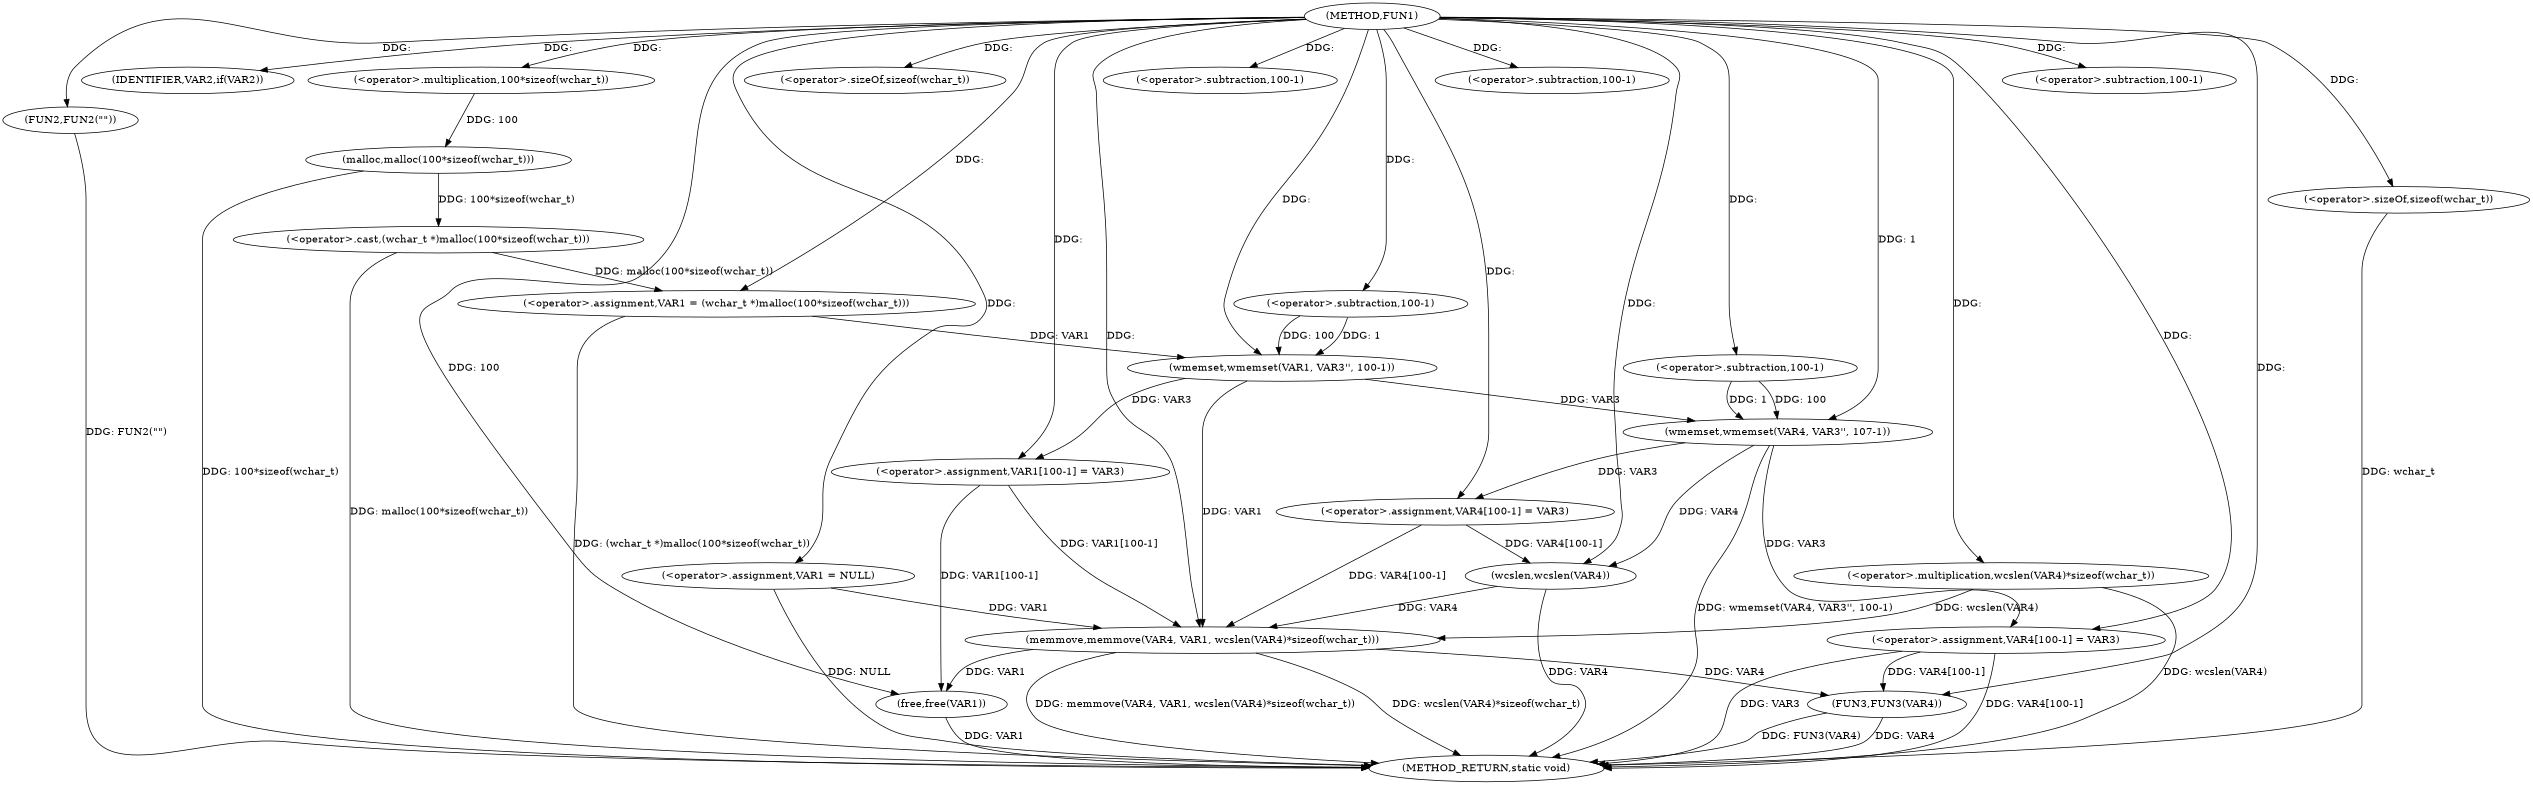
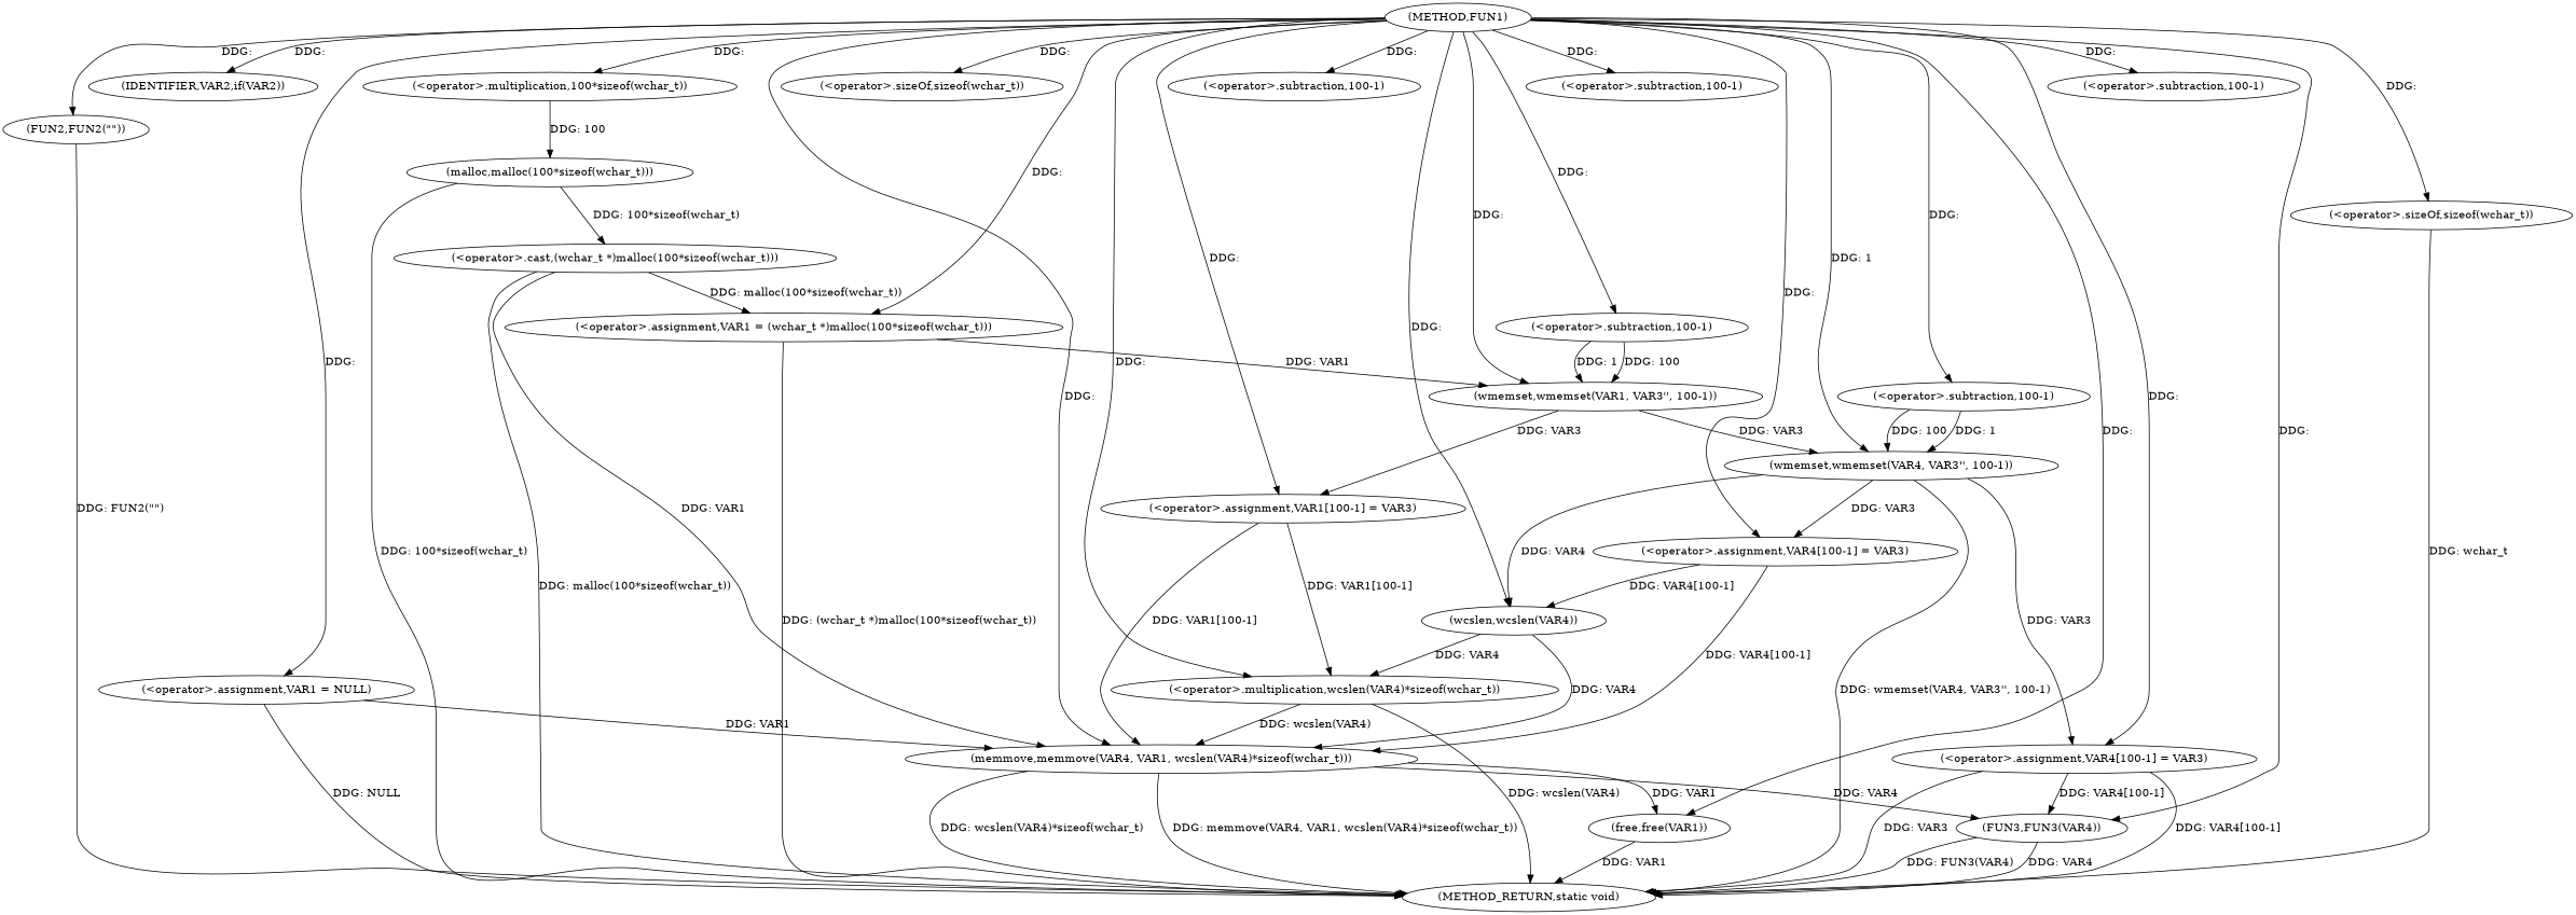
  digraph {
    n1 [label="(METHOD,FUN1)"]
    n2 [label="(<operator>.assignment,VAR1 = NULL)"]
    n3 [label="(IDENTIFIER,VAR2,if(VAR2))"]
    n4 [label="(FUN2,FUN2(\"\"))"]
    n5 [label="(<operator>.assignment,VAR1 = (wchar_t *)malloc(100*sizeof(wchar_t)))"]
    n6 [label="(<operator>.multiplication,100*sizeof(wchar_t))"]
    n7 [label="(<operator>.sizeOf,sizeof(wchar_t))"]
    n8 [label="(wmemset,wmemset(VAR1, VAR3'', 100-1))"]
    n9 [label="(<operator>.subtraction,100-1)"]
    n10 [label="(<operator>.assignment,VAR1[100-1] = VAR3)"]
    n11 [label="(<operator>.subtraction,100-1)"]
-   n12 [label="(wmemset,wmemset(VAR4, VAR3'', 107-1))"]
+   n12 [label="(wmemset,wmemset(VAR4, VAR3'', 100-1))"]
    n13 [label="(<operator>.subtraction,100-1)"]
    n14 [label="(<operator>.assignment,VAR4[100-1] = VAR3)"]
    n15 [label="(<operator>.subtraction,100-1)"]
    n16 [label="(memmove,memmove(VAR4, VAR1, wcslen(VAR4)*sizeof(wchar_t)))"]
    n17 [label="(<operator>.multiplication,wcslen(VAR4)*sizeof(wchar_t))"]
    n18 [label="(wcslen,wcslen(VAR4))"]
    n19 [label="(<operator>.sizeOf,sizeof(wchar_t))"]
    n20 [label="(<operator>.assignment,VAR4[100-1] = VAR3)"]
    n21 [label="(<operator>.subtraction,100-1)"]
    n22 [label="(FUN3,FUN3(VAR4))"]
    n23 [label="(free,free(VAR1))"]
    n24 [label="(METHOD_RETURN,static void)"]
    n25 [label="(malloc,malloc(100*sizeof(wchar_t)))"]
    n26 [label="(<operator>.cast,(wchar_t *)malloc(100*sizeof(wchar_t)))"]
    n1 -> n2 [label="DDG: "]
    n1 -> n3 [label="DDG: "]
    n1 -> n4 [label="DDG: "]
    n1 -> n5 [label="DDG: "]
    n1 -> n6 [label="DDG: "]
    n1 -> n7 [label="DDG: "]
    n1 -> n8 [label="DDG: "]
    n1 -> n9 [label="DDG: "]
    n1 -> n10 [label="DDG: "]
    n1 -> n11 [label="DDG: "]
    n1 -> n12 [label="DDG: 1"]
    n1 -> n13 [label="DDG: "]
    n1 -> n14 [label="DDG: "]
    n1 -> n15 [label="DDG: "]
    n1 -> n16 [label="DDG: "]
    n1 -> n17 [label="DDG: "]
    n1 -> n18 [label="DDG: "]
    n1 -> n19 [label="DDG: "]
    n1 -> n20 [label="DDG: "]
    n1 -> n21 [label="DDG: "]
    n1 -> n22 [label="DDG: "]
-   n1 -> n23 [label="DDG: 100"]
+   n1 -> n23 [label="DDG: "]
    n2 -> n16 [label="DDG: VAR1"]
    n2 -> n24 [label="DDG: NULL"]
    n4 -> n24 [label="DDG: FUN2(\"\")"]
    n5 -> n8 [label="DDG: VAR1"]
    n5 -> n24 [label="DDG: (wchar_t *)malloc(100*sizeof(wchar_t))"]
    n6 -> n25 [label="DDG: 100"]
    n8 -> n10 [label="DDG: VAR3"]
    n8 -> n12 [label="DDG: VAR3"]
-   n8 -> n16 [label="DDG: VAR1"]
+   n26 -> n16 [label="DDG: VAR1"]
    n9 -> n8 [label="DDG: 100"]
    n9 -> n8 [label="DDG: 1"]
    n10 -> n16 [label="DDG: VAR1[100-1]"]
-   n10 -> n23 [label="DDG: VAR1[100-1]"]
+   n10 -> n17 [label="DDG: VAR1[100-1]"]
    n12 -> n14 [label="DDG: VAR3"]
    n12 -> n18 [label="DDG: VAR4"]
    n12 -> n20 [label="DDG: VAR3"]
    n12 -> n24 [label="DDG: wmemset(VAR4, VAR3'', 100-1)"]
    n13 -> n12 [label="DDG: 100"]
    n13 -> n12 [label="DDG: 1"]
    n14 -> n16 [label="DDG: VAR4[100-1]"]
    n14 -> n18 [label="DDG: VAR4[100-1]"]
    n16 -> n22 [label="DDG: VAR4"]
    n16 -> n23 [label="DDG: VAR1"]
    n16 -> n24 [label="DDG: wcslen(VAR4)*sizeof(wchar_t)"]
    n16 -> n24 [label="DDG: memmove(VAR4, VAR1, wcslen(VAR4)*sizeof(wchar_t))"]
    n17 -> n16 [label="DDG: wcslen(VAR4)"]
    n17 -> n24 [label="DDG: wcslen(VAR4)"]
    n18 -> n16 [label="DDG: VAR4"]
-   n18 -> n24 [label="DDG: VAR4"]
+   n18 -> n17 [label="DDG: VAR4"]
    n19 -> n24 [label="DDG: wchar_t"]
    n20 -> n22 [label="DDG: VAR4[100-1]"]
    n20 -> n24 [label="DDG: VAR4[100-1]"]
    n20 -> n24 [label="DDG: VAR3"]
    n22 -> n24 [label="DDG: VAR4"]
    n22 -> n24 [label="DDG: FUN3(VAR4)"]
    n23 -> n24 [label="DDG: VAR1"]
    n25 -> n24 [label="DDG: 100*sizeof(wchar_t)"]
    n25 -> n26 [label="DDG: 100*sizeof(wchar_t)"]
    n26 -> n5 [label="DDG: malloc(100*sizeof(wchar_t))"]
    n26 -> n24 [label="DDG: malloc(100*sizeof(wchar_t))"]
  }
